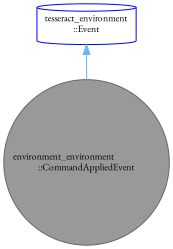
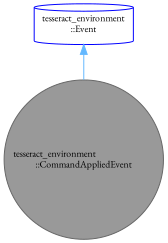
  digraph {
    fontname="EB Garamond"
    node [fontname="EB Garamond" fontsize=10 style=filled]
-   n1 [color=gray40 fillcolor=grey60 fontcolor=black height=0.2 label="environment_environment\l::CommandAppliedEvent" shape=circle width=0.4]
+   n1 [color=gray40 fillcolor=grey60 fontcolor=black height=0.2 label="tesseract_environment\l::CommandAppliedEvent" shape=circle width=0.4]
    n2 [color=blue fillcolor=white height=0.2 label="tesseract_environment\l::Event" shape=cylinder width=0.4]
    n2 -> n1 [color=steelblue1 dir=back fontname="EB Garamond" fontsize=10 labelfontname=Helvetica labelfontsize=10 style=solid]
  }
